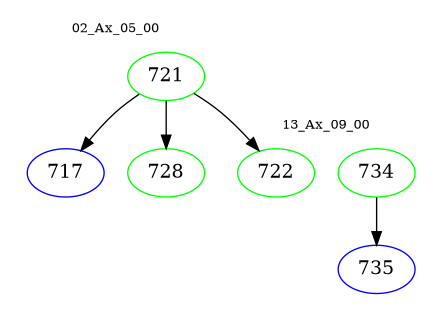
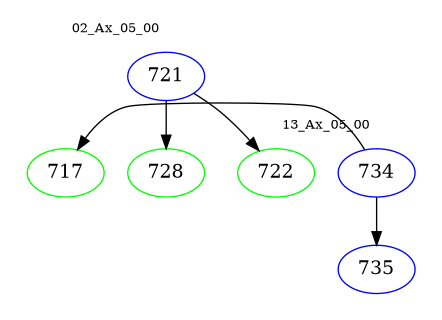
  digraph {
    node [color=blue]
    edge [color=black]
-   n1 [color=green label=734]
+   n1 [label=734]
    n2 [color=green label=722]
    n3 [label=735]
-   n4 [color=green label=721]
-   n5 [label=717]
+   n4 [label=721]
+   n5 [color=green label=717]
    n6 [color=green label=728]
    subgraph cluster_1 {
      color=white
      fontsize=10
-     label="13_Ax_09_00"
+     label="13_Ax_05_00"
      n1
      n2
      n3
    }
    subgraph cluster_2 {
      color=white
      fontsize=10
      label="02_Ax_05_00"
      n4
      n5
      n6
    }
    n1 -> n3
    n4 -> n2
-   n4 -> n5
+   n1 -> n5
    n4 -> n6
  }
